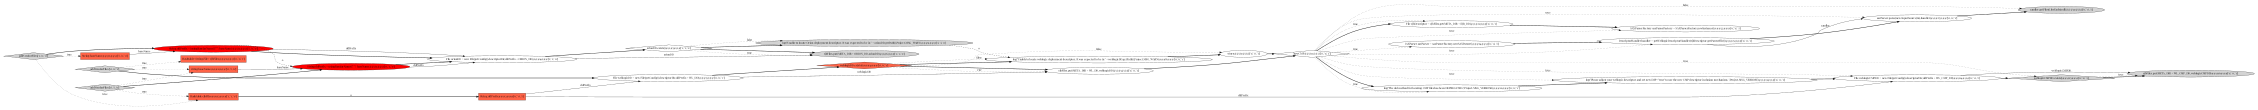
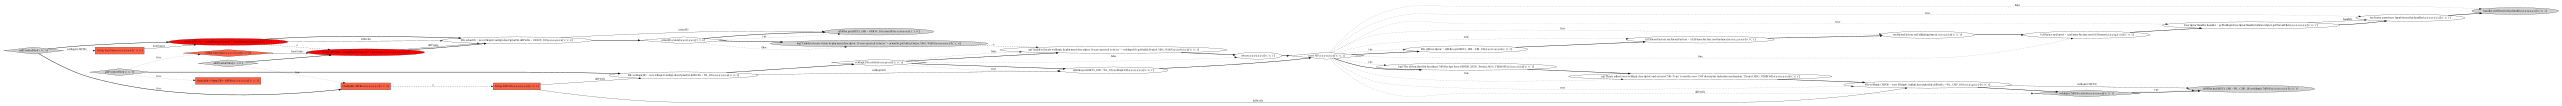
  digraph {
    fontname="Playfair Display"
    rankdir=LR
    node [fillcolor=white fontname="Playfair Display" shape=ellipse style=filled]
    edge [fontname="Playfair Display" style=bold]
    n1 [label="SAXParserFactory saxParserFactory = SAXParserFactory.newInstance()@@@22@@@['0', '0', '1']"]
+   n2 [label="saxParserFactory.setValidating(true)@@@23@@@['0', '0', '1']"]
    n3 [label="SAXParser saxParser = saxParserFactory.newSAXParser()@@@24@@@['0', '0', '1']"]
    n4 [label="orionDD.exists()@@@5@@@['1', '1', '0']" shape=diamond]
    n5 [fillcolor=lightgray label="ejbFiles.put(META_DIR + ORION_DD,orionDD)@@@6@@@['1', '1', '0']"]
    n6 [fillcolor=lightgray label="log(\"Unable to locate Orion deployment descriptor. It was expected to be in \" + orionDD.getPath(),Project.MSG_WARN)@@@9@@@['1', '1', '0']"]
    n7 [label="log(\"Unable to locate weblogic deployment descriptor. It was expected to be in \" + weblogicDD.getPath(),Project.MSG_WARN)@@@8@@@['0', '0', '1']"]
-   n8 [fillcolor=tomato label="weblogicDD.exists()@@@4@@@['0', '0', '1']" shape=diamond]
+   n8 [label="weblogicDD.exists()@@@4@@@['0', '0', '1']" shape=diamond]
    n9 [label="return@@@9@@@['0', '0', '1']"]
    n10 [label="ejbFiles.put(META_DIR + WL_DD,weblogicDD)@@@5@@@['0', '0', '1']"]
    n11 [label="!newCMP@@@11@@@['0', '0', '1']" shape=diamond]
    n12 [label="File weblogicCMPDD = new File(getConfig().descriptorDir,ddPrefix + WL_CMP_DD)@@@14@@@['0', '0', '1']"]
    n13 [fillcolor=lightgray label="ejbFiles.put(META_DIR + WL_CMP_DD,weblogicCMPDD)@@@16@@@['0', '0', '1']"]
    n14 [fillcolor=lightgray label="weblogicCMPDD.exists()@@@15@@@['0', '0', '1']" shape=diamond]
    n15 [label="DescriptorHandler handler = getWeblogicDescriptorHandler(ejbDescriptor.getParentFile())@@@25@@@['0', '0', '1']"]
    n16 [label="saxParser.parse(new InputSource(in),handler)@@@27@@@['0', '0', '1']"]
    n17 [label="log(\"Please adjust your weblogic descriptor and set newCMP=\"true\" to use the new CMP descriptor inclusion mechanism. \",Project.MSG_VERBOSE)@@@13@@@['0', '0', '1']"]
    n18 [fillcolor=lightgray label="handler.getFiles().forEach(null)@@@29@@@['0', '0', '1']"]
    n19 [label="log(\"The old method for locating CMP files has been DEPRECATED.\",Project.MSG_VERBOSE)@@@12@@@['0', '0', '1']"]
    n20 [label="File ejbDescriptor = ejbFiles.get(META_DIR + EJB_DD)@@@21@@@['0', '0', '1']"]
    n21 [label="File weblogicDD = new File(getConfig().descriptorDir,ddPrefix + WL_DD)@@@3@@@['0', '0', '1']"]
    n22 [fillcolor=lightgray label="addVendorFiles['0', '0', '1']" shape=diamond]
    n23 [fillcolor=tomato label="Hashtable<String,File> ejbFiles@@@2@@@['0', '0', '1']" shape=box]
-   n24 [fillcolor=tomato label="String baseName@@@2@@@['0', '1', '0']" shape=box]
+   n24 [fillcolor=tomato label="String baseName@@@2@@@['0', '1', '0']" shape=diamond]
    n25 [fillcolor=tomato label="String ddPrefix@@@2@@@['0', '0', '1']" shape=box]
    n26 [fillcolor=tomato label="Hashtable ejbFiles@@@2@@@['1', '1', '0']" shape=box]
    n27 [fillcolor=tomato label="String baseName@@@2@@@['1', '0', '0']" shape=box]
    n28 [fillcolor=red label="String ddPrefix = (usingBaseJarName()? \"\": baseName)@@@3@@@['1', '0', '0']"]
    n29 [fillcolor=red label="String ddPrefix = usingBaseJarName()? \"\": baseName@@@3@@@['0', '1', '0']"]
    n30 [label="File orionDD = new File(getConfig().descriptorDir,ddPrefix + ORION_DD)@@@4@@@['1', '1', '0']"]
    n31 [fillcolor=lightgray label="addVendorFiles['0', '1', '0']" shape=diamond]
    n32 [fillcolor=lightgray label="addVendorFiles['1', '0', '0']" shape=diamond]
+   n1 -> n2
+   n2 -> n3
    n3 -> n15
    n4 -> n5
    n4 -> n5 [label=true style=dotted]
    n4 -> n6 [label=false style=dotted]
    n4 -> n6
    n6 -> n7 [label=0 style=dashed]
    n7 -> n9
    n8 -> n7 [label=false style=dotted]
    n8 -> n7
    n8 -> n9 [label=false style=dotted]
    n8 -> n10 [label=true style=dotted]
    n8 -> n10
    n9 -> n11
    n10 -> n11
    n11 -> n1 [label=true style=dotted]
+   n11 -> n2 [label=true style=dotted]
    n11 -> n3 [label=true style=dotted]
    n11 -> n12 [label=true style=dotted]
-   n11 -> n14 [label=true style=dotted]
+   n11 -> n14 [label=ddPrefix style=dotted]
    n11 -> n15 [label=true style=dotted]
    n11 -> n16 [label=true style=dotted]
    n11 -> n17 [label=true style=dotted]
    n11 -> n18 [label=false style=dotted]
    n11 -> n19
    n11 -> n19 [label=true style=dotted]
    n11 -> n20 [label=true style=dotted]
    n11 -> n20
    n12 -> n13 [label=weblogicCMPDD style=solid]
    n12 -> n14
    n14 -> n13 [label=true style=dotted]
    n14 -> n13
    n15 -> n16
    n15 -> n16 [label=handler style=solid]
    n16 -> n18
    n17 -> n12
    n19 -> n17
    n20 -> n1
    n21 -> n8
    n21 -> n10 [label=weblogicDD style=solid]
    n22 -> n21
    n22 -> n23 [label=true style=dotted]
    n22 -> n24 [label=true style=dotted]
    n24 -> n29 [label=baseName style=solid]
    n25 -> n12 [label=ddPrefix style=solid]
    n25 -> n21 [label=ddPrefix style=solid]
-   n26 -> n25 [label=0]
+   n26 -> n25 [label=0 style=dashed]
    n27 -> n28 [label=baseName style=solid]
    n28 -> n29 [label=0 style=dashed]
    n28 -> n30 [label=ddPrefix style=solid]
    n28 -> n30
    n29 -> n30 [label=ddPrefix style=solid]
    n29 -> n30
    n30 -> n4
    n30 -> n5 [label=orionDD style=solid]
-   n31 -> n24 [label=true style=dotted]
    n31 -> n26 [label=true style=dotted]
    n31 -> n29
-   n32 -> n26 [label=true style=dotted]
-   n32 -> n27 [label=true style=dotted]
+   n32 -> n26 [label=true]
+   n32 -> n27 [label=weblogicCMPDD style=dotted]
    n32 -> n28
  }
